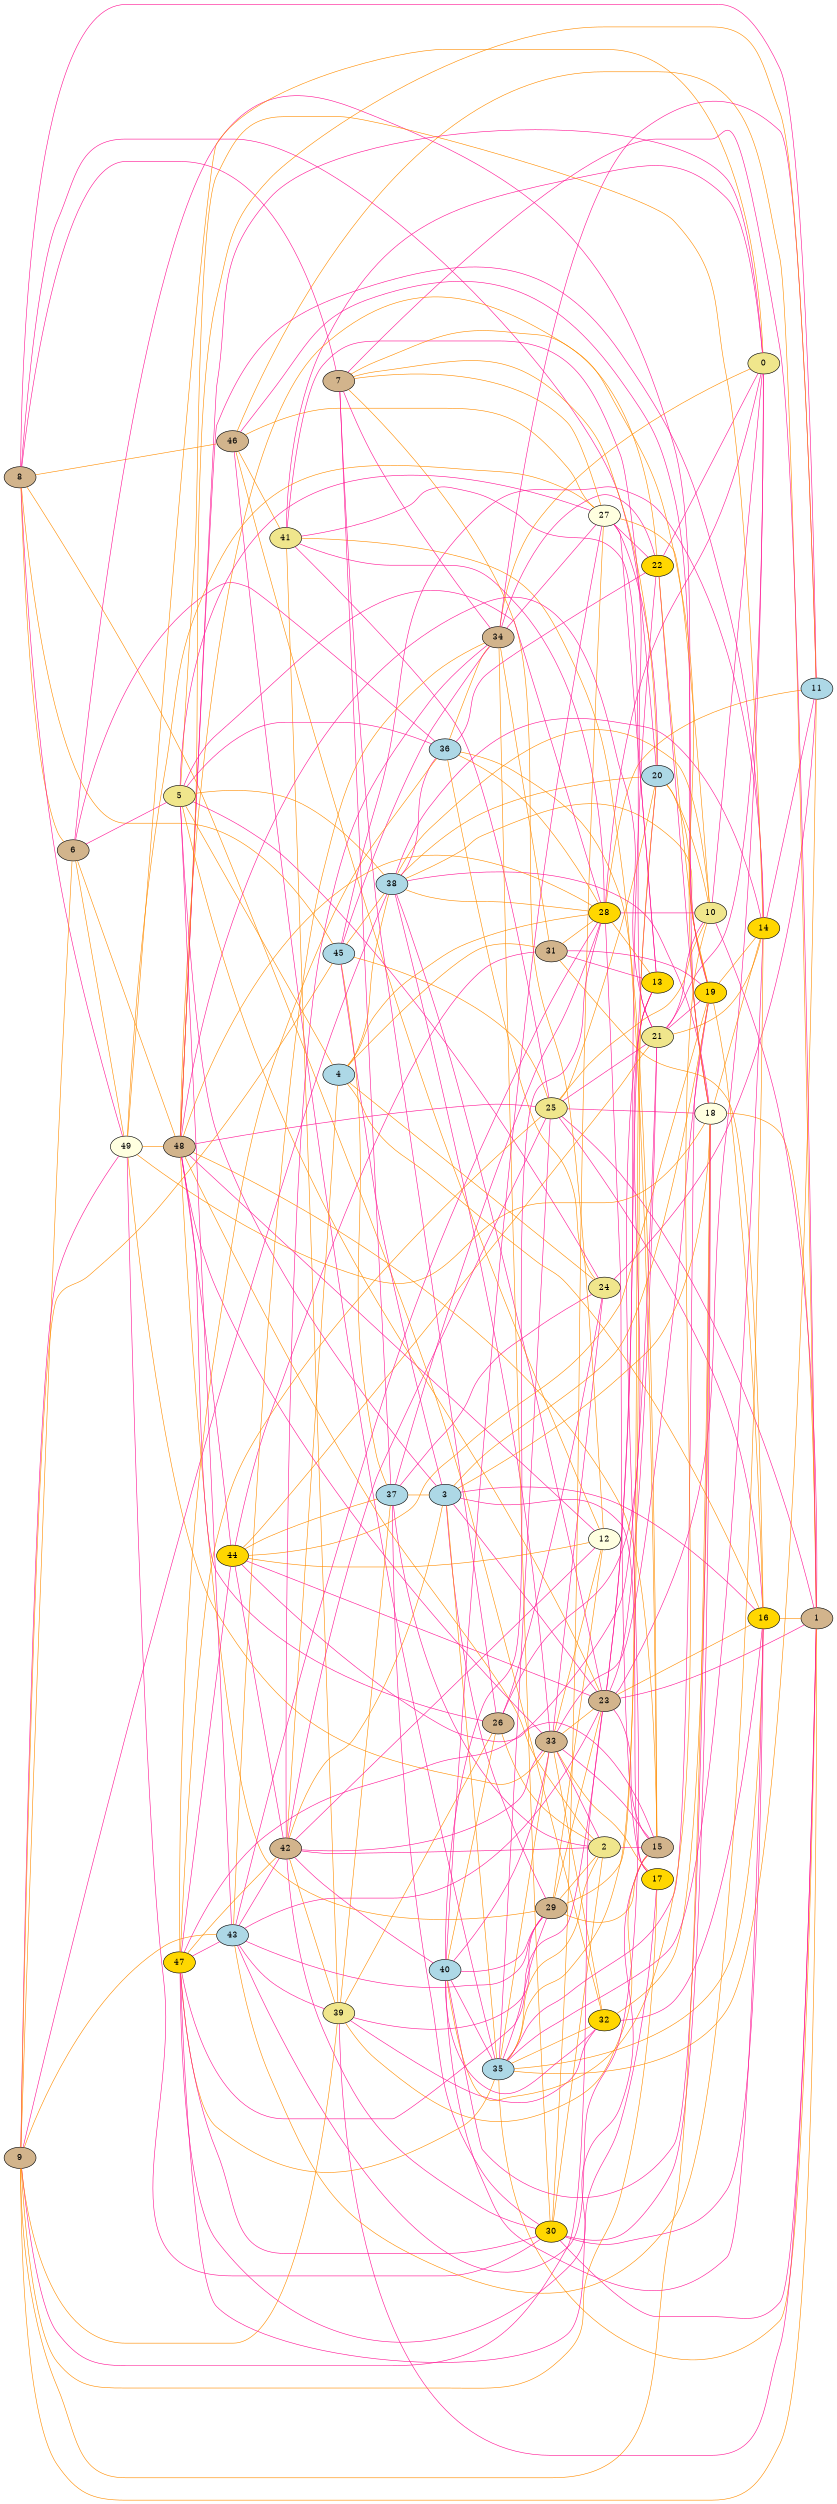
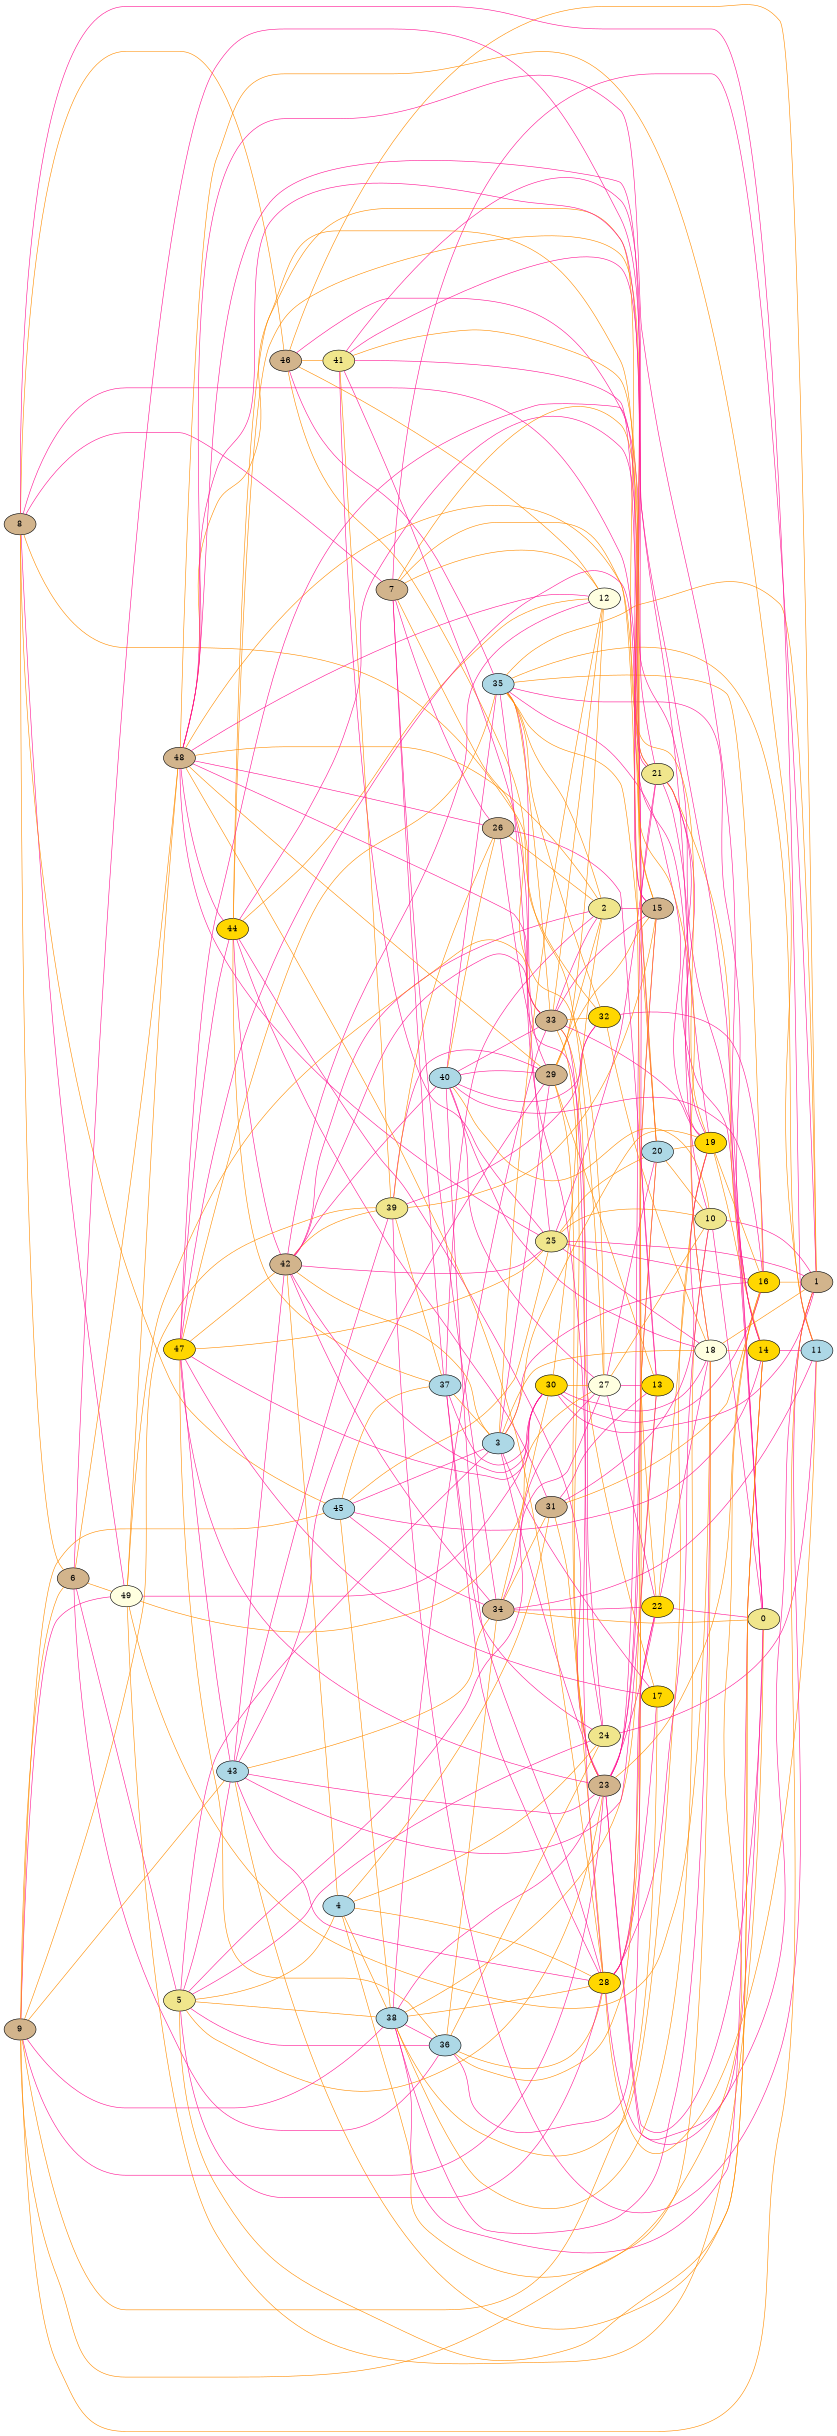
  digraph {
    fontname="DejaVu Serif"
    rankdir=LR
    node [fillcolor=tan fontname="DejaVu Serif" style=filled]
    edge [color=deeppink dir=none fontname="DejaVu Serif"]
    29
    12 [fillcolor=lightyellow]
    23
    2 [fillcolor=khaki]
    15
    13 [fillcolor=gold]
    1
    21 [fillcolor=khaki]
    16 [fillcolor=gold]
    22 [fillcolor=gold]
    20 [fillcolor=lightblue]
    0 [fillcolor=khaki]
    25 [fillcolor=khaki]
    18 [fillcolor=lightyellow]
    10 [fillcolor=khaki]
    19 [fillcolor=gold]
    14 [fillcolor=gold]
    38 [fillcolor=lightblue]
    33
    28 [fillcolor=gold]
    36 [fillcolor=lightblue]
    32 [fillcolor=gold]
    24 [fillcolor=khaki]
    17 [fillcolor=gold]
    46
    41 [fillcolor=khaki]
    27 [fillcolor=lightyellow]
    35 [fillcolor=lightblue]
    39 [fillcolor=khaki]
    26
    44 [fillcolor=gold]
    37 [fillcolor=lightblue]
    42
    31
    30 [fillcolor=gold]
    3 [fillcolor=lightblue]
    34
    11 [fillcolor=lightblue]
    8
    6
    49 [fillcolor=lightyellow]
    45 [fillcolor=lightblue]
    7
    48
    5 [fillcolor=khaki]
    4 [fillcolor=lightblue]
    40 [fillcolor=lightblue]
    43 [fillcolor=lightblue]
    9
    47 [fillcolor=gold]
    subgraph sub_1 {
      29
      12
      23
      2
      15
      13
      1
      21
      16
      22
      20
      0
      25
      18
      10
      19
      14
      38
      33
      28
      36
      32
      24
      17
      46
      41
      27
      35
      39
      26
      44
      37
      42
      31
      30
      3
      34
      11
      8
      6
      49
      45
      7
      48
      5
      4
      40
      43
      9
      47
    }
    29 -> 12 [color=darkorange]
    29 -> 23 [color=darkorange]
    29 -> 2 [color=darkorange]
    29 -> 15 [color=darkorange]
    29 -> 13 [color=darkorange]
    23 -> 15
    23 -> 1
    23 -> 21
    23 -> 16 [color=darkorange]
    23 -> 22
    23 -> 20
    23 -> 0
    2 -> 15
    21 -> 0
    21 -> 10
    21 -> 19
    21 -> 14 [color=darkorange]
    16 -> 1 [color=darkorange]
    22 -> 0
    22 -> 18
    22 -> 19 [color=darkorange]
    20 -> 10 [color=darkorange]
    20 -> 19 [color=darkorange]
    25 -> 1
    25 -> 21
    25 -> 16
    25 -> 20 [color=darkorange]
    25 -> 18
    25 -> 10 [color=darkorange]
    18 -> 1 [color=darkorange]
    18 -> 14 [color=darkorange]
    10 -> 1
    10 -> 0
    19 -> 16 [color=darkorange]
    19 -> 14 [color=darkorange]
    14 -> 11
    38 -> 23
    38 -> 20 [color=darkorange]
    38 -> 18
    38 -> 10 [color=darkorange]
    38 -> 19 [color=darkorange]
    38 -> 14
    38 -> 33
    38 -> 28 [color=darkorange]
    38 -> 36
    33 -> 12 [color=darkorange]
    33 -> 23 [color=darkorange]
    33 -> 2
    33 -> 15
    33 -> 19
    33 -> 32 [color=darkorange]
    33 -> 24
    33 -> 17 [color=darkorange]
    28 -> 13 [color=darkorange]
+   28 -> 22
    28 -> 0
    28 -> 10
    28 -> 17
    28 -> 11 [color=darkorange]
    36 -> 15 [color=darkorange]
    36 -> 22
    36 -> 28 [color=darkorange]
    36 -> 24 [color=darkorange]
    36 -> 34 [color=darkorange]
    32 -> 16
    32 -> 18 [color=darkorange]
    24 -> 11
    46 -> 12 [color=darkorange]
    46 -> 1 [color=darkorange]
    46 -> 18
    46 -> 41 [color=darkorange]
    46 -> 27 [color=darkorange]
    46 -> 35
    41 -> 15 [color=darkorange]
    41 -> 21
    41 -> 20
    41 -> 0
    41 -> 25
    41 -> 28
    41 -> 39 [color=darkorange]
    27 -> 13
    27 -> 22
    27 -> 20
    27 -> 10 [color=darkorange]
    35 -> 29
    35 -> 2 [color=darkorange]
    35 -> 1 [color=darkorange]
    35 -> 16 [color=darkorange]
    35 -> 20 [color=darkorange]
    35 -> 25
    35 -> 19
    35 -> 14
    35 -> 33 [color=darkorange]
    35 -> 32 [color=darkorange]
    35 -> 11 [color=darkorange]
    39 -> 29
    39 -> 15 [color=darkorange]
    39 -> 1
    39 -> 32
    39 -> 26 [color=darkorange]
    39 -> 37 [color=darkorange]
    26 -> 2 [color=darkorange]
    26 -> 13
    26 -> 24
    44 -> 12 [color=darkorange]
    44 -> 23
    44 -> 15
    44 -> 21 [color=darkorange]
    44 -> 19 [color=darkorange]
    44 -> 37 [color=darkorange]
    44 -> 42
    44 -> 31
    37 -> 2
    37 -> 28
    37 -> 24
    37 -> 30
    37 -> 3 [color=darkorange]
    42 -> 12
    42 -> 2
    42 -> 25
    42 -> 33
    42 -> 39 [color=darkorange]
    42 -> 30
    42 -> 3 [color=darkorange]
    42 -> 34
    42 -> 4 [color=darkorange]
    42 -> 40
    31 -> 13
    31 -> 16 [color=darkorange]
    31 -> 19
    31 -> 28 [color=darkorange]
    30 -> 2 [color=darkorange]
    30 -> 1
    30 -> 16
    30 -> 18
    30 -> 27 [color=darkorange]
    3 -> 29
-   3 -> 35 [color=darkorange]
+   3 -> 12 [color=darkorange]
    3 -> 23
    3 -> 16
    3 -> 18 [color=darkorange]
    3 -> 19 [color=darkorange]
    3 -> 17
    34 -> 22
    34 -> 0 [color=darkorange]
    34 -> 27
    34 -> 31 [color=darkorange]
    34 -> 30 [color=darkorange]
    34 -> 11
    8 -> 13
    8 -> 32 [color=darkorange]
    8 -> 46 [color=darkorange]
    8 -> 11
    8 -> 6 [color=darkorange]
    8 -> 49
    8 -> 45 [color=darkorange]
    8 -> 7
    6 -> 19
    6 -> 36
    6 -> 49 [color=darkorange]
    6 -> 48 [color=darkorange]
    6 -> 5
    49 -> 0 [color=darkorange]
    49 -> 18 [color=darkorange]
    49 -> 33 [color=darkorange]
    49 -> 27 [color=darkorange]
    49 -> 30
    49 -> 48 [color=darkorange]
    45 -> 25 [color=darkorange]
    45 -> 14
    45 -> 38 [color=darkorange]
    45 -> 37 [color=darkorange]
    45 -> 3
    45 -> 34
    7 -> 12 [color=darkorange]
    7 -> 1
    7 -> 20 [color=darkorange]
    7 -> 18 [color=darkorange]
    7 -> 27 [color=darkorange]
    7 -> 26
    7 -> 37
    7 -> 34
    48 -> 29 [color=darkorange]
    48 -> 12
    48 -> 2 [color=darkorange]
    48 -> 15 [color=darkorange]
    48 -> 21
    48 -> 22 [color=darkorange]
    48 -> 0
    48 -> 25
    48 -> 14
    48 -> 33
    48 -> 28 [color=darkorange]
    48 -> 26
    48 -> 44
    48 -> 11 [color=darkorange]
    5 -> 23 [color=darkorange]
    5 -> 14 [color=darkorange]
    5 -> 38 [color=darkorange]
    5 -> 28
    5 -> 36
    5 -> 24
    5 -> 27
    5 -> 3
    5 -> 4 [color=darkorange]
    5 -> 43
    4 -> 16 [color=darkorange]
    4 -> 38 [color=darkorange]
    4 -> 28 [color=darkorange]
    4 -> 24 [color=darkorange]
    4 -> 31 [color=darkorange]
    40 -> 29
    40 -> 16
    40 -> 18
    40 -> 10 [color=darkorange]
    40 -> 33
    40 -> 28
    40 -> 32
    40 -> 27
    40 -> 35
    40 -> 26 [color=darkorange]
    43 -> 29
    43 -> 23
    43 -> 13
    43 -> 14 [color=darkorange]
    43 -> 28
    43 -> 39
    43 -> 42
    43 -> 34 [color=darkorange]
    9 -> 23
    9 -> 1 [color=darkorange]
    9 -> 18 [color=darkorange]
    9 -> 38
    9 -> 17 [color=darkorange]
    9 -> 39 [color=darkorange]
    9 -> 6 [color=darkorange]
    9 -> 49
    9 -> 45 [color=darkorange]
    9 -> 43 [color=darkorange]
    47 -> 23
    47 -> 15
    47 -> 21
    47 -> 25 [color=darkorange]
    47 -> 36 [color=darkorange]
    47 -> 17
    47 -> 35 [color=darkorange]
    47 -> 44
    47 -> 42 [color=darkorange]
    47 -> 30
    47 -> 43
  }
